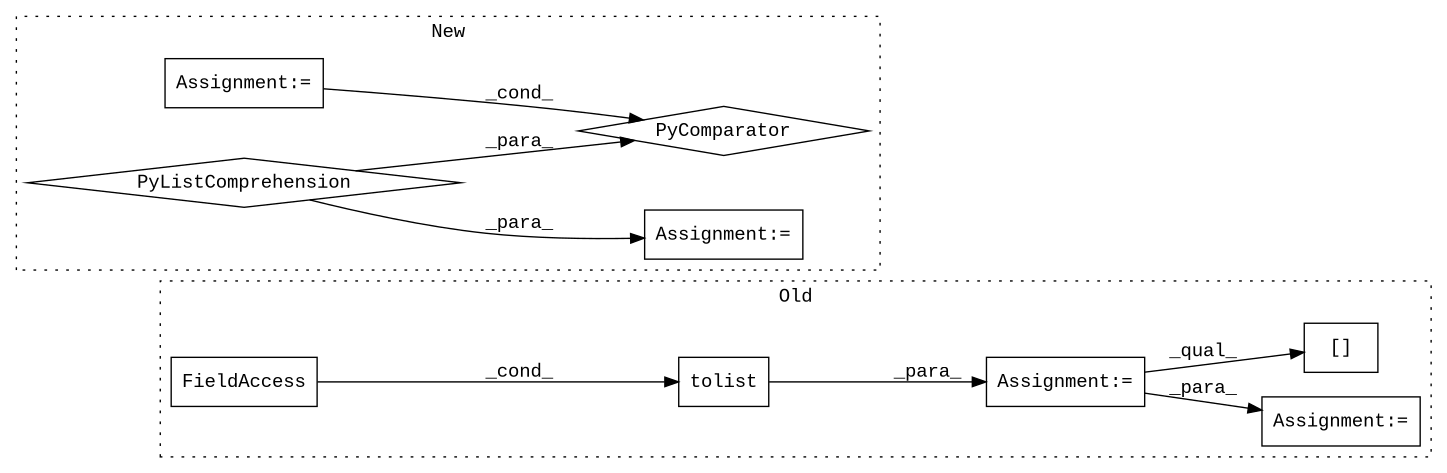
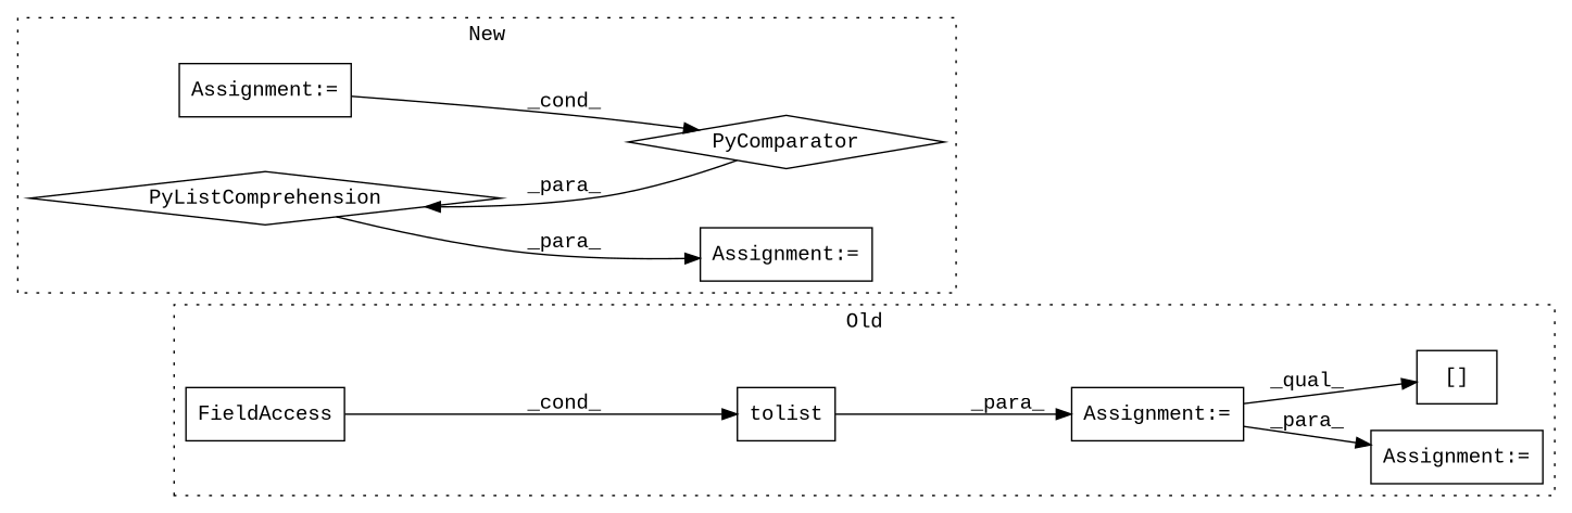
  digraph {
    fontname="Liberation Mono"
    rankdir=LR
    node [a=7 fontname="Liberation Mono" l=1 s=3948 shape=box]
    edge [fontname="Liberation Mono"]
    n1 [a=32 l=8 label=tolist s=3909]
    n2 [label="Assignment:=" s=3891]
    n3 [label="Assignment:=" s=4013]
    n4 [a=22 l=16 label=FieldAccess s=3892]
    n5 [a=2 l="7,1" label="[]" s="3971,3980"]
    n6 [a=109 l=111 label=PyListComprehension s=3881 shape=diamond]
    n7 [a=113 l=36 label=PyComparator shape=diamond]
    n8 [l=36 label="Assignment:="]
    n9 [label="Assignment:=" s=3864]
    subgraph cluster_1 {
      label=Old
      style=dotted
      n1
      n2
      n3
      n4
      n5
    }
    subgraph cluster_2 {
      label=New
      style=dotted
      n6
      n7
      n8
      n9
    }
    n1 -> n2 [label=_para_]
    n2 -> n3 [label=_para_]
    n2 -> n5 [label=_qual_]
    n4 -> n1 [label=_cond_]
    n6 -> n9 [label=_para_]
-   n6 -> n7 [label=_para_]
+   n7 -> n6 [label=_para_]
    n8 -> n7 [label=_cond_]
  }
